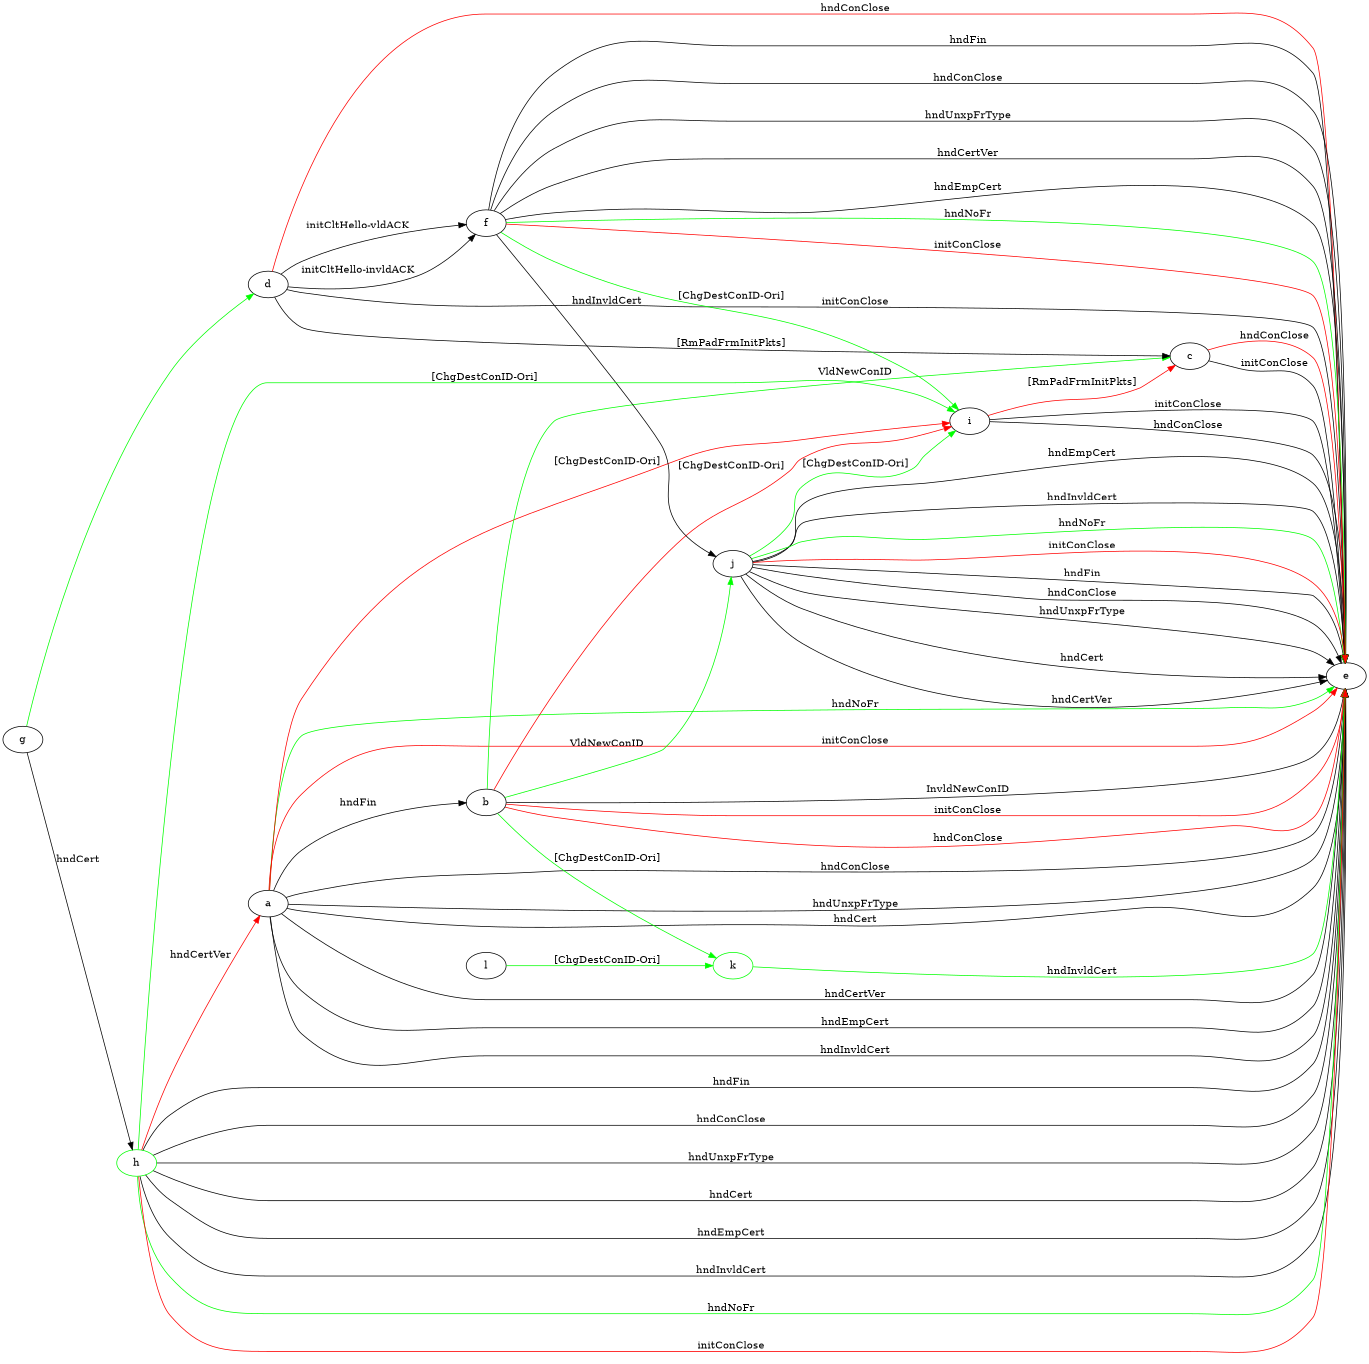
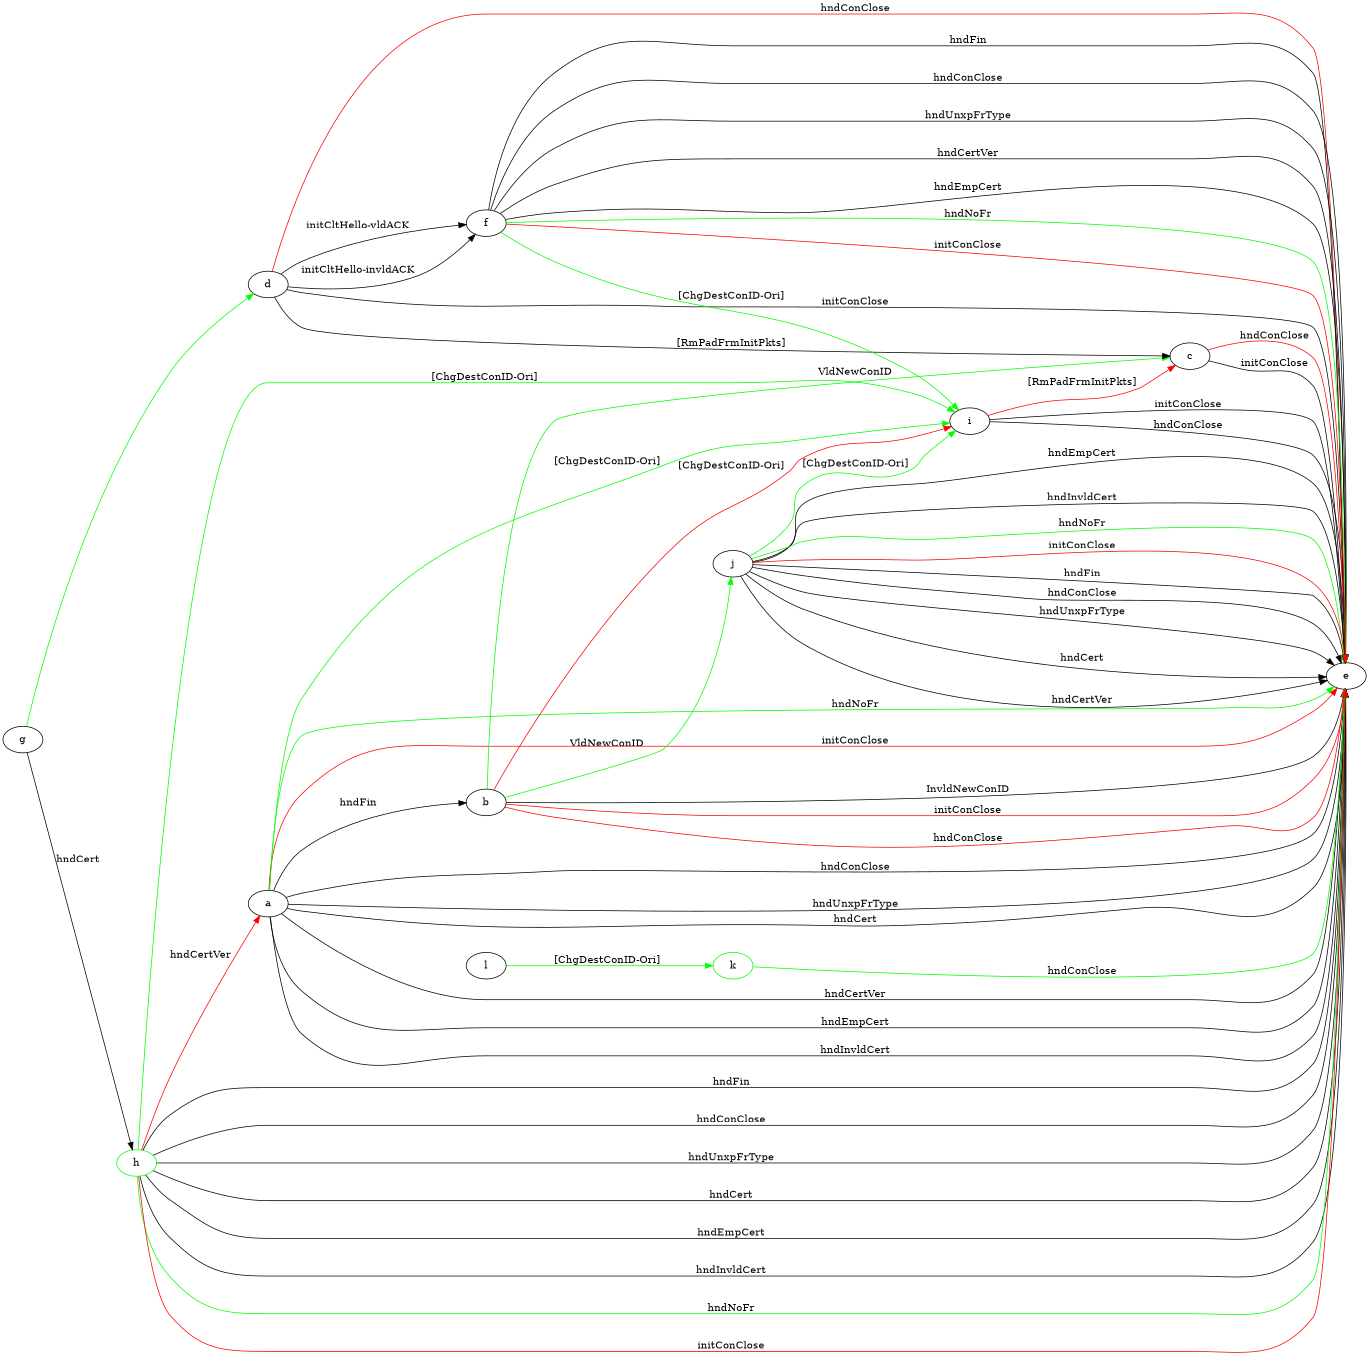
  digraph {
    rankdir=LR
    a
    b
    e
    i
    c
    k [color=green]
    j
    l [color=black]
    d
    f
    h [color=green]
    g
    a -> b [label="hndFin "]
    a -> e [label="hndConClose "]
    a -> e [label="hndUnxpFrType "]
    a -> e [label="hndCert "]
    a -> e [label="hndCertVer "]
    a -> e [label="hndEmpCert "]
    a -> e [label="hndInvldCert "]
    a -> e [color=green label="hndNoFr "]
    a -> e [color=red label="initConClose "]
-   a -> i [color=red label="[ChgDestConID-Ori] "]
+   a -> i [color=green label="[ChgDestConID-Ori] "]
    b -> e [label="InvldNewConID "]
    b -> e [color=red label="initConClose "]
    b -> e [color=red label="hndConClose "]
    b -> i [color=red label="[ChgDestConID-Ori] "]
    b -> c [color=green label="VldNewConID "]
-   b -> k [color=green label="[ChgDestConID-Ori] "]
    b -> j [color=green label="VldNewConID "]
    i -> e [label="initConClose "]
    i -> e [label="hndConClose "]
    i -> c [color=red label="[RmPadFrmInitPkts] "]
    c -> e [label="initConClose "]
    c -> e [color=red label="hndConClose "]
-   k -> e [color=green label="hndInvldCert "]
+   k -> e [color=green label="hndConClose "]
    j -> e [label="hndFin "]
    j -> e [label="hndConClose "]
    j -> e [label="hndUnxpFrType "]
    j -> e [label="hndCert "]
    j -> e [label="hndCertVer "]
    j -> e [label="hndEmpCert "]
    j -> e [label="hndInvldCert "]
    j -> e [color=green label="hndNoFr "]
    j -> e [color=red label="initConClose "]
    j -> i [color=green label="[ChgDestConID-Ori] "]
    l -> k [color=green label="[ChgDestConID-Ori] "]
    d -> e [label="initConClose "]
    d -> e [color=red label="hndConClose "]
    d -> c [label="[RmPadFrmInitPkts] "]
    d -> f [label="initCltHello-vldACK "]
    d -> f [label="initCltHello-invldACK "]
    f -> e [label="hndFin "]
    f -> e [label="hndConClose "]
    f -> e [label="hndUnxpFrType "]
    f -> e [label="hndCertVer "]
    f -> e [label="hndEmpCert "]
    f -> e [color=green label="hndNoFr "]
    f -> e [color=red label="initConClose "]
    f -> i [color=green label="[ChgDestConID-Ori] "]
-   f -> j [label="hndInvldCert "]
    h -> a [color=red label="hndCertVer "]
    h -> e [label="hndFin "]
    h -> e [label="hndConClose "]
    h -> e [label="hndUnxpFrType "]
    h -> e [label="hndCert "]
    h -> e [label="hndEmpCert "]
    h -> e [label="hndInvldCert "]
    h -> e [color=green label="hndNoFr "]
    h -> e [color=red label="initConClose "]
    h -> i [color=green label="[ChgDestConID-Ori] "]
    g -> d [color=green]
    g -> h [label="hndCert "]
  }
